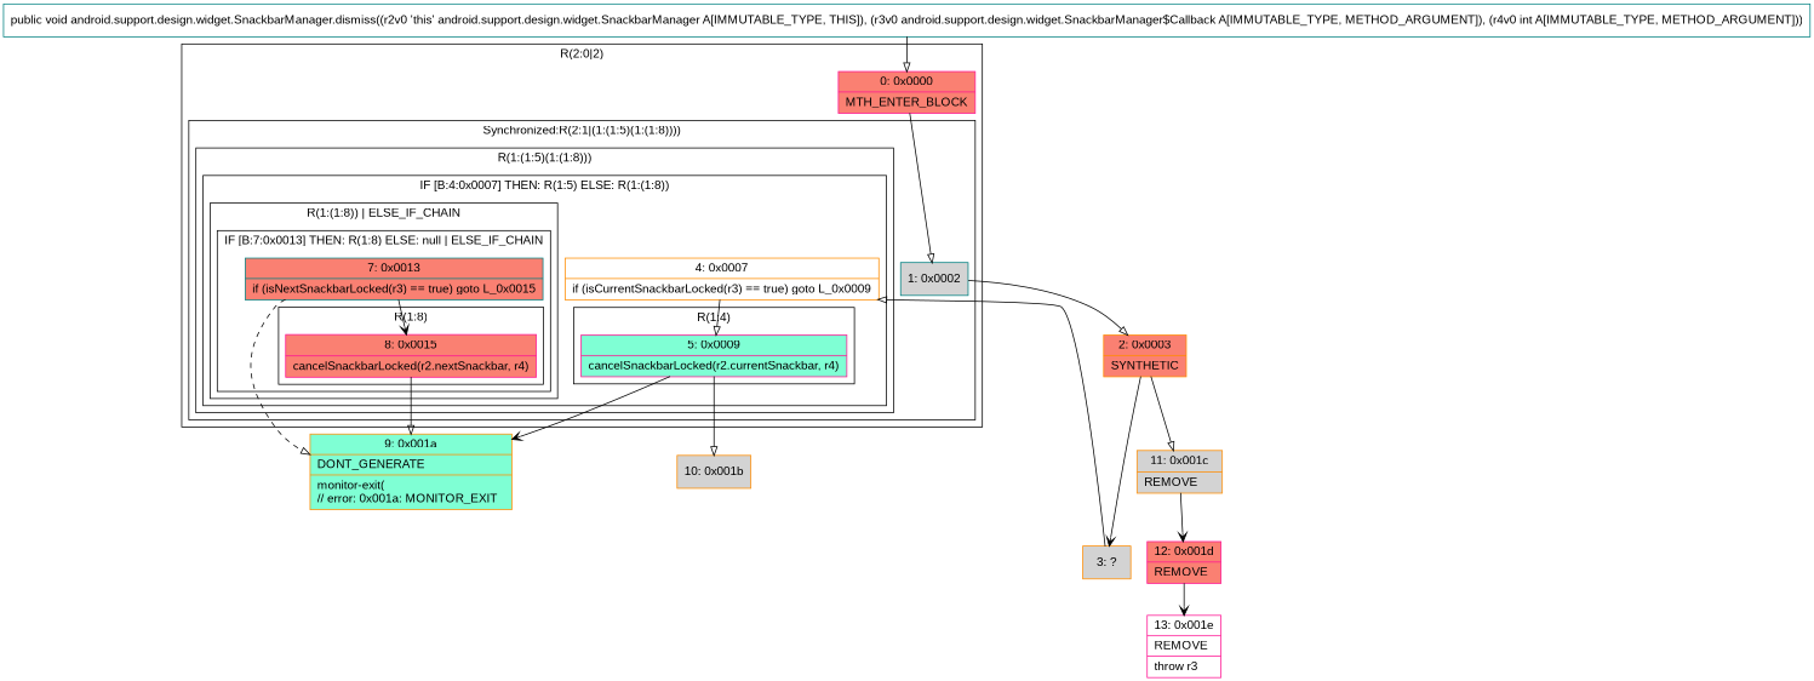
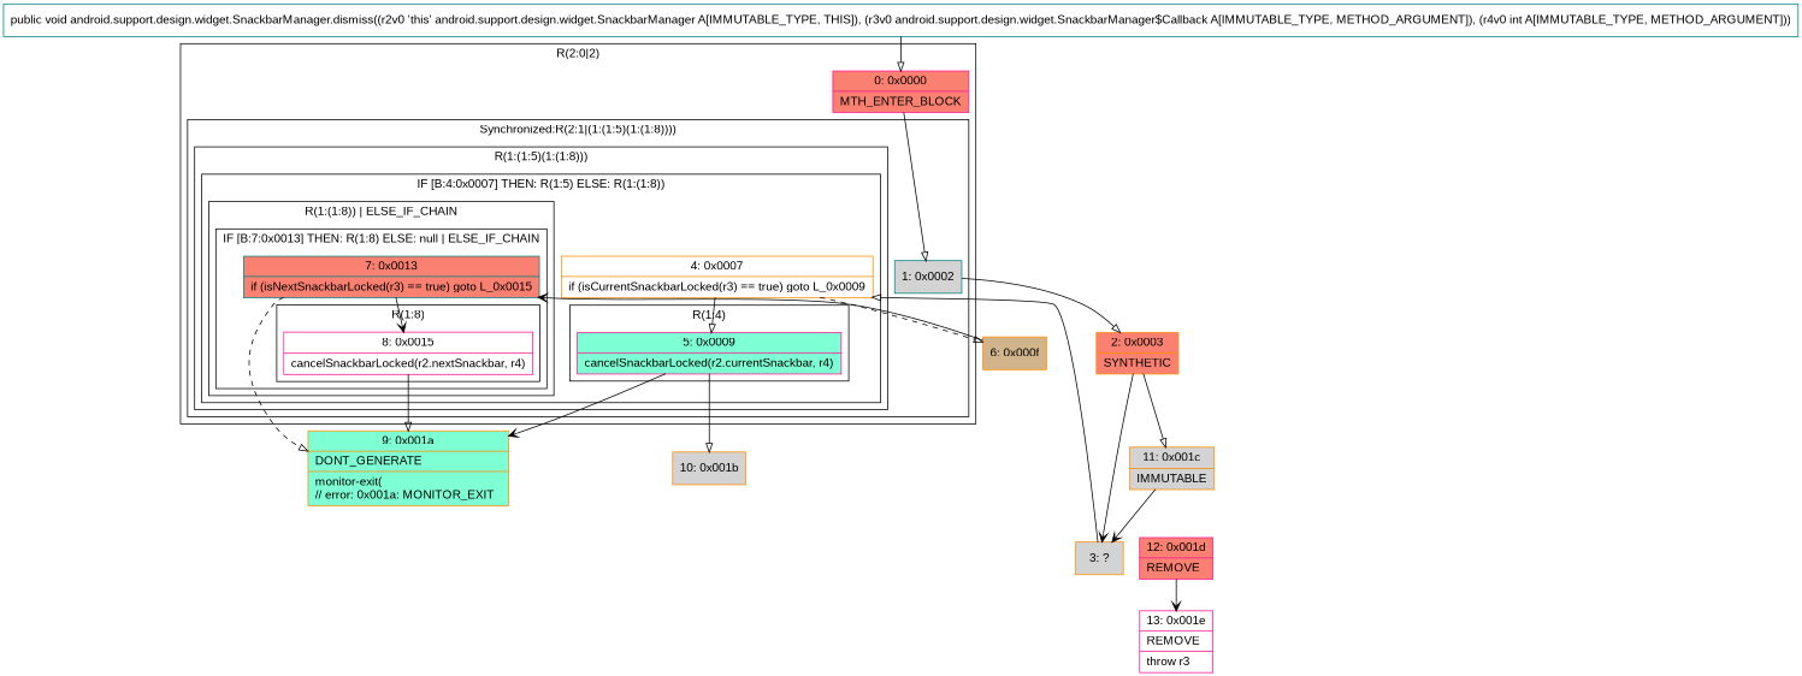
  digraph {
    fontname="Liberation Sans"
    node [color=darkorange fillcolor=salmon fontname="Liberation Sans" shape=record style=filled]
    edge [arrowhead=onormal fontname="Liberation Sans"]
    n1 [color=deeppink fillcolor=aquamarine label="{5\:\ 0x0009|cancelSnackbarLocked(r2.currentSnackbar, r4)\l}"]
-   n2 [color=deeppink label="{8\:\ 0x0015|cancelSnackbarLocked(r2.nextSnackbar, r4)\l}"]
+   n2 [color=deeppink fillcolor=white label="{8\:\ 0x0015|cancelSnackbarLocked(r2.nextSnackbar, r4)\l}"]
    n3 [color=teal label="{7\:\ 0x0013|if (isNextSnackbarLocked(r3) == true) goto L_0x0015\l}"]
    n4 [fillcolor=white label="{4\:\ 0x0007|if (isCurrentSnackbarLocked(r3) == true) goto L_0x0009\l}"]
    n5 [color=teal fillcolor=lightgrey label="{1\:\ 0x0002}"]
    n6 [color=deeppink label="{0\:\ 0x0000|MTH_ENTER_BLOCK\l}"]
    n7 [fillcolor=aquamarine label="{9\:\ 0x001a|DONT_GENERATE\l|monitor\-exit(\l\/\/ error: 0x001a: MONITOR_EXIT  \l}"]
    n8 [fillcolor=lightgrey label="{10\:\ 0x001b}"]
+   n9 [fillcolor=tan label="{6\:\ 0x000f}"]
    n10 [label="{2\:\ 0x0003|SYNTHETIC\l}"]
    n11 [fillcolor=lightgrey label="{3\:\ ?}"]
-   n12 [fillcolor=lightgrey label="{11\:\ 0x001c|REMOVE\l}"]
+   n12 [fillcolor=lightgrey label="{11\:\ 0x001c|IMMUTABLE\l}"]
    n13 [color=deeppink label="{12\:\ 0x001d|REMOVE\l}"]
    n14 [color=deeppink fillcolor=white label="{13\:\ 0x001e|REMOVE\l|throw r3\l}"]
    n15 [color=teal fillcolor=white label="{public void android.support.design.widget.SnackbarManager.dismiss((r2v0 'this' android.support.design.widget.SnackbarManager A[IMMUTABLE_TYPE, THIS]), (r3v0 android.support.design.widget.SnackbarManager$Callback A[IMMUTABLE_TYPE, METHOD_ARGUMENT]), (r4v0 int A[IMMUTABLE_TYPE, METHOD_ARGUMENT])) }"]
    subgraph cluster_1 {
      label="R(2:0|2)"
      n6
      subgraph cluster_2 {
        label="Synchronized:R(2:1|(1:(1:5)(1:(1:8))))"
        n5
        subgraph cluster_3 {
          label="R(1:(1:5)(1:(1:8)))"
          subgraph cluster_4 {
            label="IF [B:4:0x0007] THEN: R(1:5) ELSE: R(1:(1:8))"
            n4
            subgraph cluster_5 {
              label="R(1:4)"
              n1
            }
            subgraph cluster_6 {
              label="R(1:(1:8)) | ELSE_IF_CHAIN\l"
              subgraph cluster_7 {
                label="IF [B:7:0x0013] THEN: R(1:8) ELSE: null | ELSE_IF_CHAIN\l"
                n3
                subgraph cluster_8 {
                  label="R(1:8)"
                  n2
                }
              }
            }
          }
        }
      }
    }
    n1 -> n7 [arrowhead=vee]
    n1 -> n8
    n2 -> n7
    n3 -> n2 [arrowhead=vee]
    n3 -> n7 [style=dashed]
    n4 -> n1
+   n4 -> n9 [style=dashed]
    n5 -> n10
    n6 -> n5
+   n9 -> n3 [arrowhead=vee]
    n10 -> n11 [arrowhead=vee]
    n10 -> n12
    n11 -> n4
-   n12 -> n13 [arrowhead=vee]
+   n12 -> n11 [arrowhead=vee]
    n13 -> n14 [arrowhead=vee]
    n15 -> n6
  }
